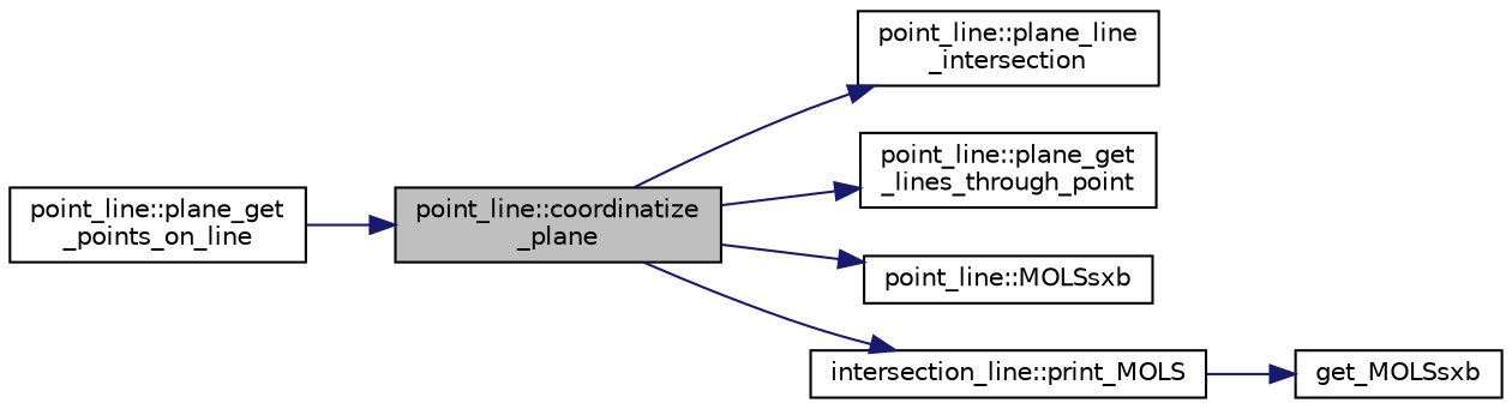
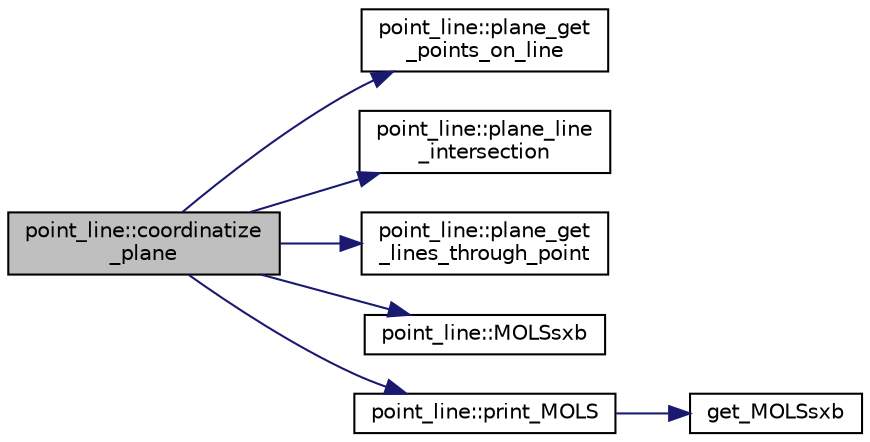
  digraph {
    rankdir=LR
    node [color=black fillcolor=white fontname=Helvetica fontsize=10 shape=record style=filled]
    edge [color=midnightblue fontname=Helvetica fontsize=10 labelfontname=Helvetica labelfontsize=10 style=solid]
    n1 [fillcolor=grey75 fontcolor=black height=0.2 label="point_line::coordinatize\l_plane" width=0.4]
    n2 [height=0.2 label="point_line::plane_get\l_points_on_line" width=0.4]
    n3 [height=0.2 label="point_line::plane_line\l_intersection" width=0.4]
    n4 [height=0.2 label="point_line::plane_get\l_lines_through_point" width=0.4]
    n5 [height=0.2 label="point_line::MOLSsxb" width=0.4]
-   n6 [height=0.2 label="intersection_line::print_MOLS" width=0.4]
+   n6 [height=0.2 label="point_line::print_MOLS" width=0.4]
    n7 [height=0.2 label=get_MOLSsxb width=0.4]
-   n2 -> n1
+   n1 -> n2
    n1 -> n3
    n1 -> n4
    n1 -> n5
    n1 -> n6
    n6 -> n7
  }
